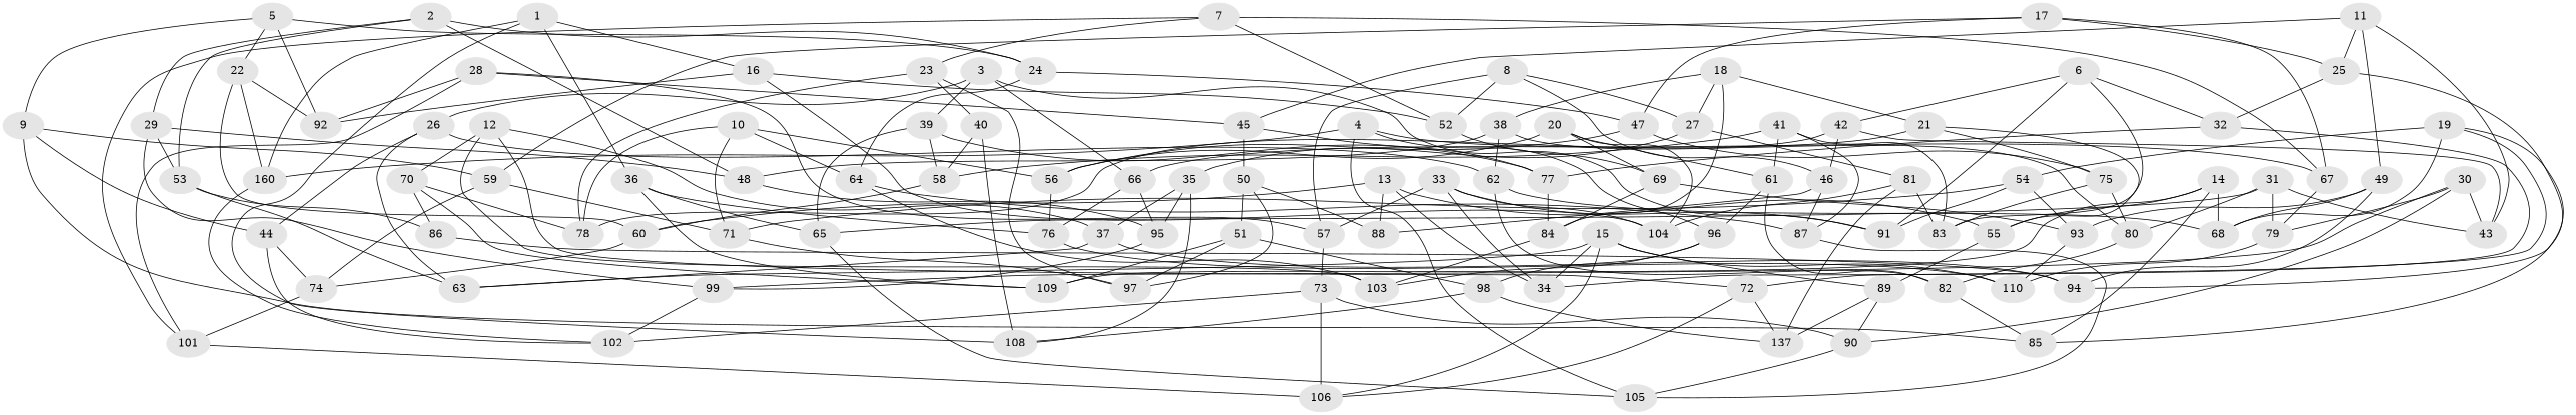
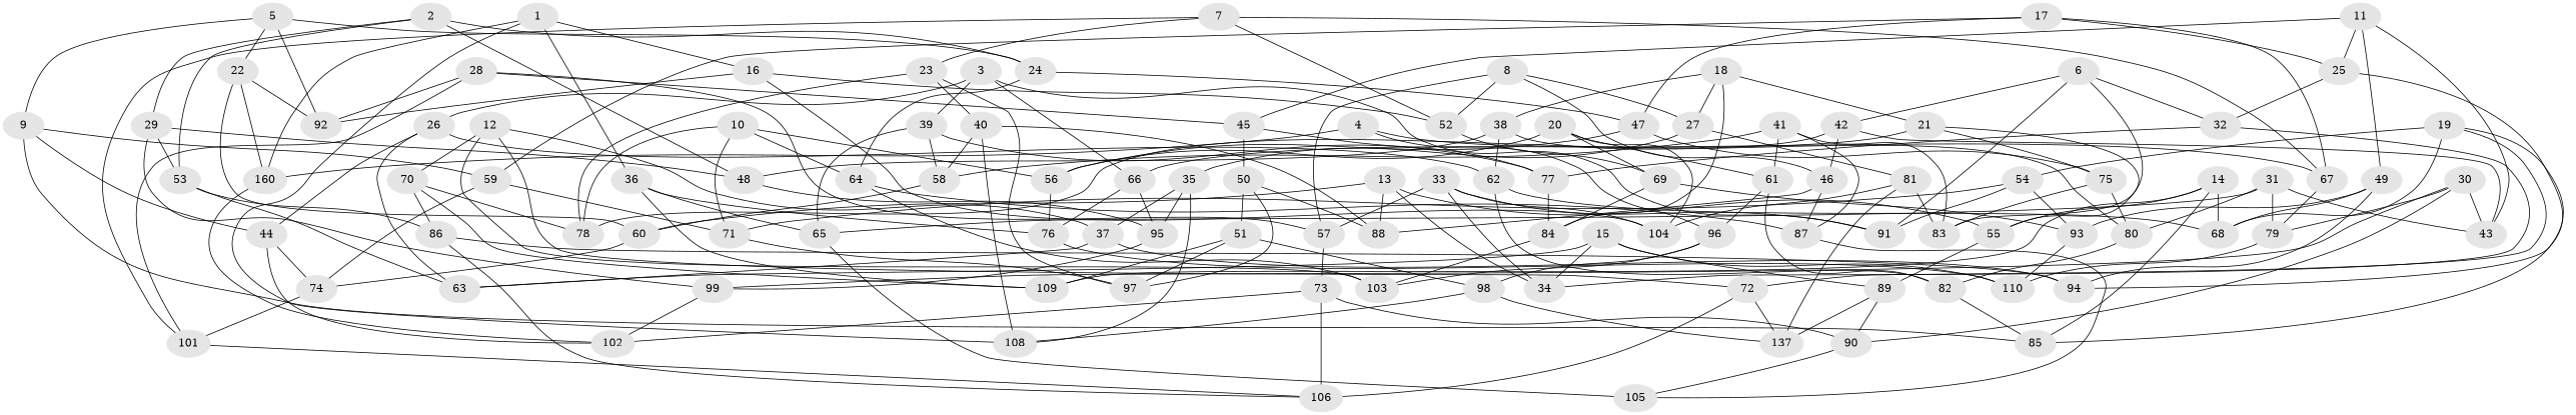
  graph {
    node [color=gray90 style=filled]
    1
    16
    36
    n4 [label=160]
    108
    92
    52
    104
    109
    65
    76
    102
    2
    24
    29
    48
    53
    64
    47
    99
    95
    63
    86
    3
    26
    39
    66
    91
    44
    62
    77
    58
    4
    67
    96
    105
    79
    103
    98
    5
    9
    22
    59
    85
    60
    6
    32
    42
    83
    34
    46
    78
    43
    7
    23
    101
    40
    97
    69
    106
    8
    27
    57
    35
    81
    88
    87
    73
    74
    71
    10
    56
    11
    25
    45
    49
    94
    50
    68
    93
    12
    37
    70
    72
    n85 [label=137]
    13
    55
    89
    14
    15
    110
    90
    17
    75
    18
    21
    38
    84
    80
    19
    54
    20
    61
    82
    28
    30
    31
    33
    41
    51
    1 -- 16
    1 -- 36
    1 -- n4
    1 -- 108
    16 -- 92
    16 -- 52
    16 -- 104
    36 -- 109
    36 -- 65
    36 -- 76
    n4 -- 102
    52 -- 69
    65 -- 105
    76 -- 110
    2 -- 24
    2 -- 29
    2 -- 48
    2 -- 53
    24 -- 64
    24 -- 47
    29 -- 48
    29 -- 53
    29 -- 99
    48 -- 95
    53 -- 63
    53 -- 86
    64 -- 103
    64 -- 87
    47 -- 56
    47 -- 75
    99 -- 102
    95 -- 99
-   15 -- 106
+   86 -- 106
    86 -- 94
    3 -- 26
    3 -- 39
    3 -- 66
    3 -- 91
    26 -- 63
    26 -- 44
    26 -- 62
    39 -- 65
    39 -- 77
    39 -- 58
    66 -- 76
    66 -- 95
    44 -- 102
    44 -- 74
    62 -- 68
    62 -- 82
    77 -- 84
    58 -- 60
    4 -- n4
    4 -- 67
    4 -- 96
-   4 -- 105
    67 -- 79
    96 -- 103
    96 -- 98
    79 -- 110
    98 -- 108
    98 -- n85
    5 -- 92
    5 -- 24
    5 -- 9
    5 -- 22
    9 -- 44
    9 -- 59
    9 -- 85
    22 -- n4
    22 -- 92
    22 -- 60
    59 -- 74
    59 -- 71
    60 -- 74
    6 -- 91
    6 -- 32
    6 -- 42
    6 -- 83
    32 -- 77
    32 -- 34
    42 -- 46
    42 -- 78
    42 -- 43
    46 -- 88
    46 -- 87
    7 -- 52
    7 -- 67
    7 -- 23
    7 -- 101
    23 -- 78
    23 -- 40
    23 -- 97
    101 -- 106
    40 -- 108
    40 -- 58
+   40 -- 88
    69 -- 93
    69 -- 84
    8 -- 52
    8 -- 46
    8 -- 27
    8 -- 57
    27 -- 35
    27 -- 81
    57 -- 73
    35 -- 108
    35 -- 95
    35 -- 37
    81 -- 104
    81 -- 83
    81 -- n85
    87 -- 105
    73 -- 102
    73 -- 106
    73 -- 90
    74 -- 101
    71 -- 97
    10 -- 64
    10 -- 78
    10 -- 71
    10 -- 56
    56 -- 76
    11 -- 43
    11 -- 25
    11 -- 45
    11 -- 49
    25 -- 32
    25 -- 94
    45 -- 77
    45 -- 50
    49 -- 94
    49 -- 68
    49 -- 93
    50 -- 97
    50 -- 88
    50 -- 51
    93 -- 110
    12 -- 103
    12 -- 37
    12 -- 70
    12 -- 72
    37 -- 63
    37 -- 94
    70 -- 109
    70 -- 86
    70 -- 78
    72 -- 106
    72 -- n85
    13 -- 60
    13 -- 34
    13 -- 88
    13 -- 55
    55 -- 89
    89 -- n85
    89 -- 90
    14 -- 109
    14 -- 85
    14 -- 68
    14 -- 55
    15 -- 63
    15 -- 34
    15 -- 89
    15 -- 110
    90 -- 105
    17 -- 47
    17 -- 67
    17 -- 59
    17 -- 25
    75 -- 83
    75 -- 80
    18 -- 27
    18 -- 21
    18 -- 38
    18 -- 84
    21 -- 66
    21 -- 55
    21 -- 75
    38 -- 48
    38 -- 62
    38 -- 80
    84 -- 103
    80 -- 82
    19 -- 85
    19 -- 68
    19 -- 72
    19 -- 54
    54 -- 91
    54 -- 71
    54 -- 93
    20 -- 104
    20 -- 69
    20 -- 56
    20 -- 61
    61 -- 96
    61 -- 82
    82 -- 85
    28 -- 92
    28 -- 101
    28 -- 57
    28 -- 45
    30 -- 99
    30 -- 79
    30 -- 43
    30 -- 90
    31 -- 65
    31 -- 79
    31 -- 43
    31 -- 80
    33 -- 104
    33 -- 91
    33 -- 34
    33 -- 57
    41 -- 58
    41 -- 83
    41 -- 87
    41 -- 61
    51 -- 109
    51 -- 98
    51 -- 97
  }
